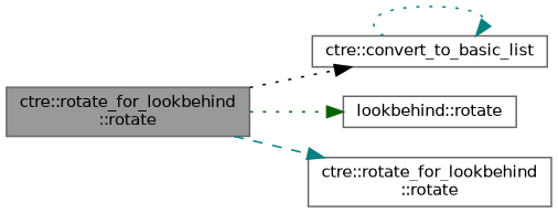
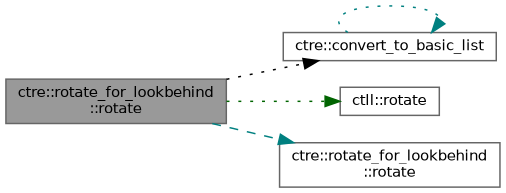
  digraph {
    rankdir=LR
    node [color=grey40 fillcolor=white fontname=Helvetica fontsize=10 shape=box style=filled]
    edge [color=teal fontname=Helvetica fontsize=10 labelfontname=Helvetica labelfontsize=10 style=dotted]
    n1 [color=gray40 fillcolor=grey60 fontcolor=black height=0.2 label="ctre::rotate_for_lookbehind\l::rotate" width=0.4]
    n2 [height=0.2 label="ctre::convert_to_basic_list" width=0.4]
-   n3 [height=0.2 label="lookbehind::rotate" width=0.4]
+   n3 [height=0.2 label="ctll::rotate" width=0.4]
    n4 [height=0.2 label="ctre::rotate_for_lookbehind\l::rotate" width=0.4]
    n1 -> n2 [color=black]
    n1 -> n3 [color=darkgreen]
    n1 -> n4 [style=dashed]
    n2 -> n2
  }
